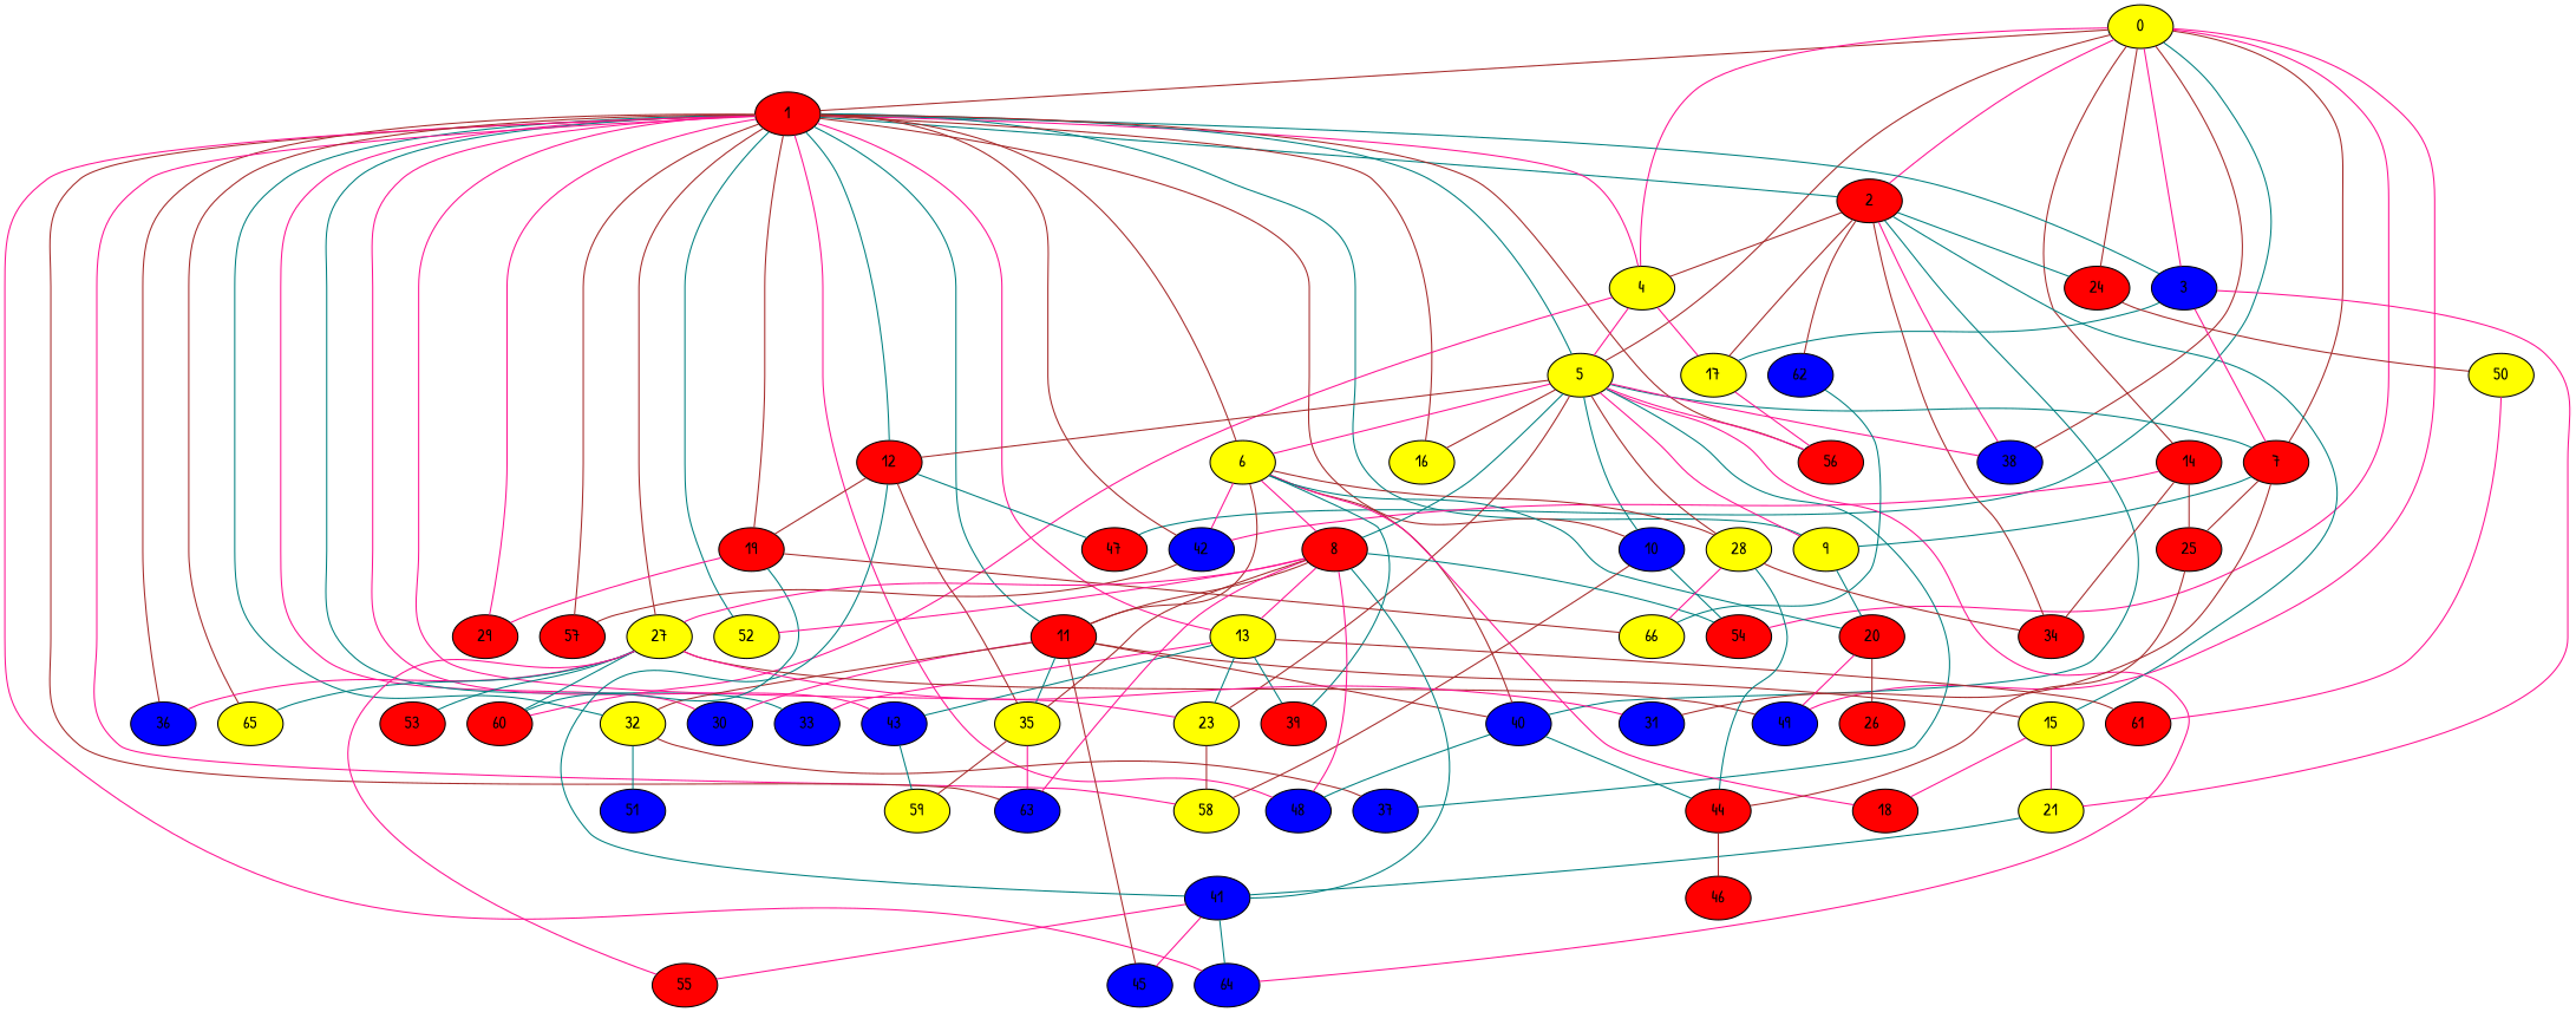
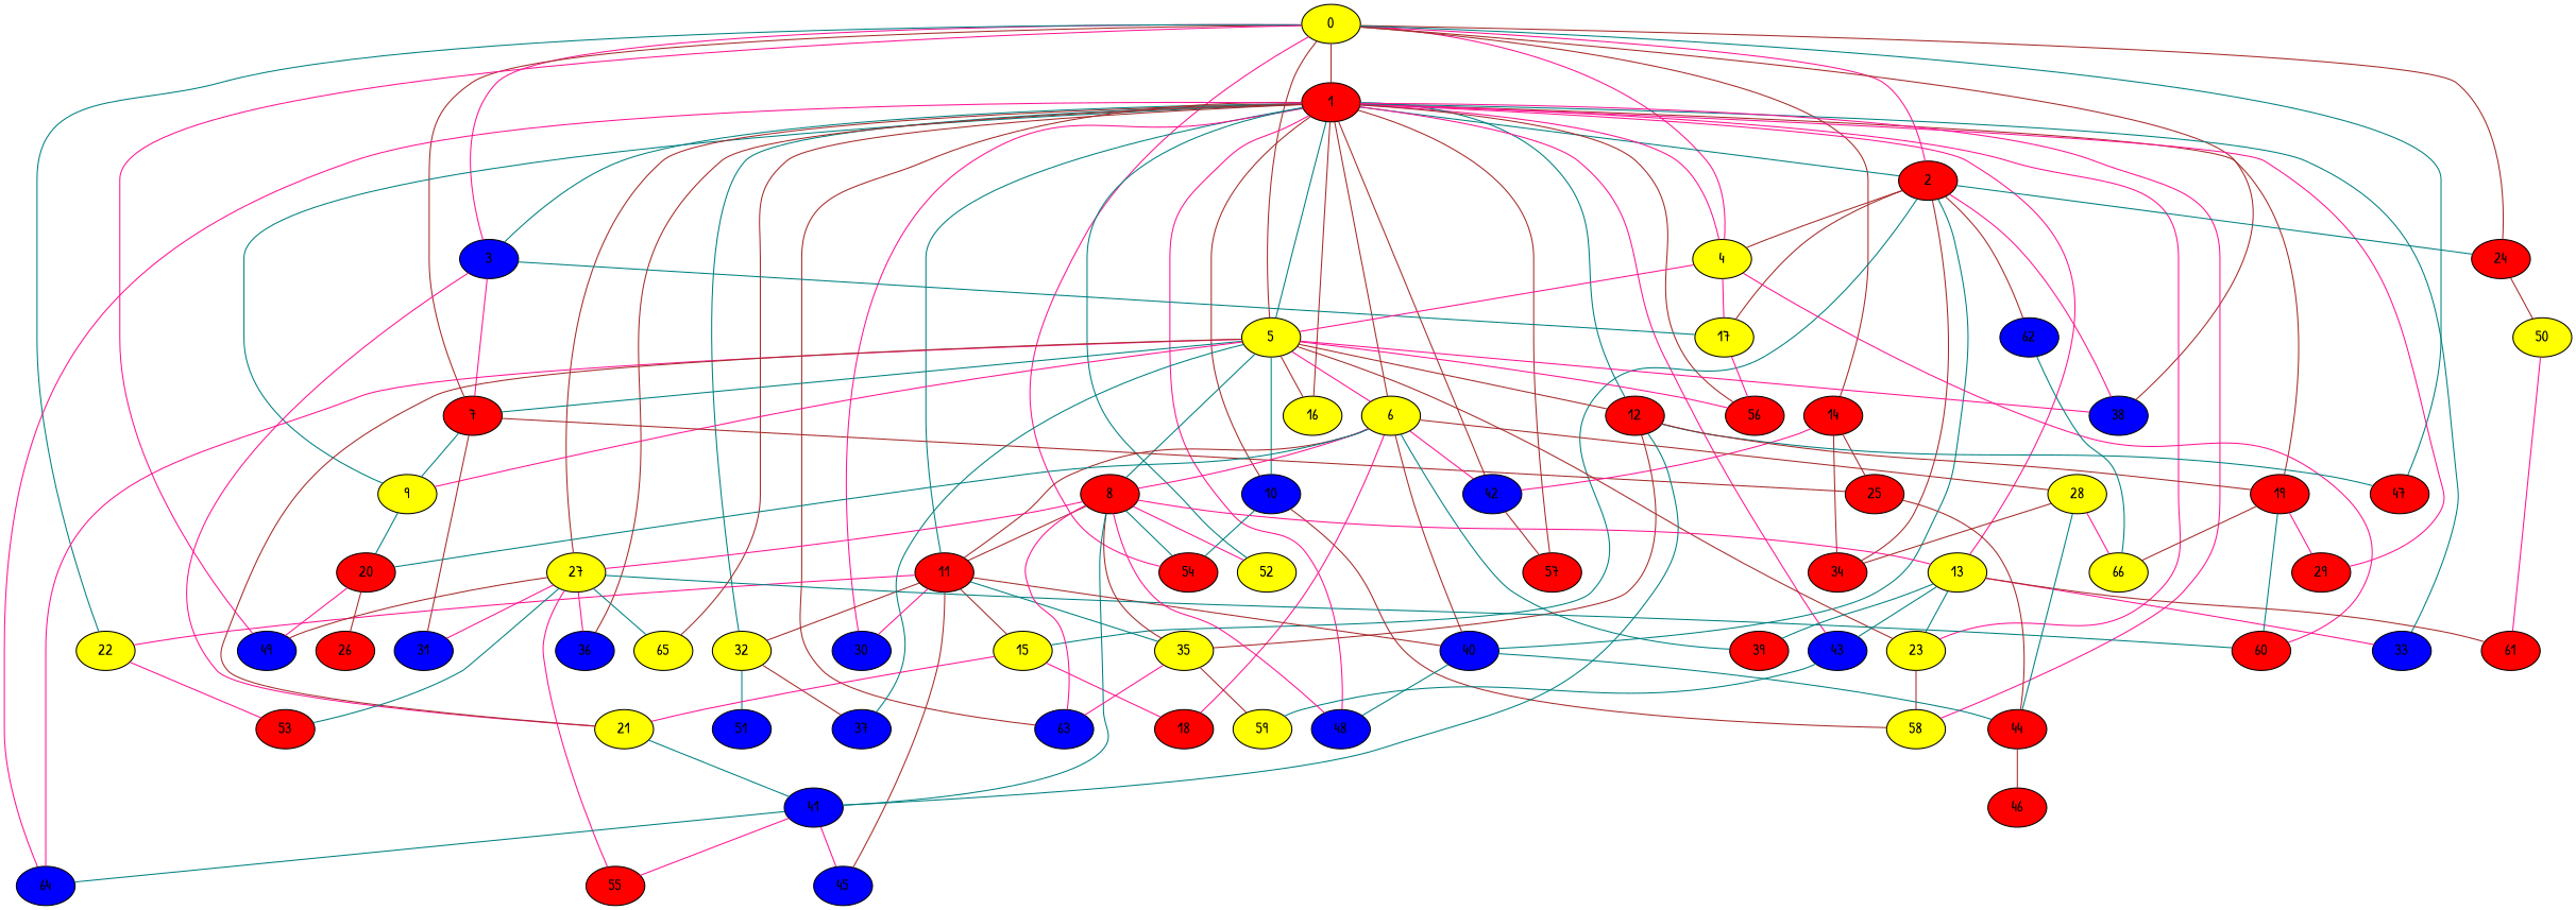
  graph {
    fontname="Patrick Hand"
    node [fillcolor=red fontname="Patrick Hand" style=filled]
    edge [color=brown fontname="Patrick Hand"]
    0 [fillcolor=yellow]
    1
    2
    3 [fillcolor=blue]
    4 [fillcolor=yellow]
    5 [fillcolor=yellow]
    7
    14
+   22 [fillcolor=yellow]
    24
    38 [fillcolor=blue]
    47
    49 [fillcolor=blue]
    54
    6 [fillcolor=yellow]
    9 [fillcolor=yellow]
    10 [fillcolor=blue]
    11
    12
    13 [fillcolor=yellow]
    16 [fillcolor=yellow]
    19
    23 [fillcolor=yellow]
    27 [fillcolor=yellow]
    29
    30 [fillcolor=blue]
    32 [fillcolor=yellow]
    33 [fillcolor=blue]
    36 [fillcolor=blue]
    42 [fillcolor=blue]
    43 [fillcolor=blue]
    48 [fillcolor=blue]
    52 [fillcolor=yellow]
    56
    57
    58 [fillcolor=yellow]
    63 [fillcolor=blue]
    64 [fillcolor=blue]
    65 [fillcolor=yellow]
    15 [fillcolor=yellow]
    17 [fillcolor=yellow]
    34
    40 [fillcolor=blue]
    62 [fillcolor=blue]
    21 [fillcolor=yellow]
    60
    8
    28 [fillcolor=yellow]
    37 [fillcolor=blue]
    25
    31 [fillcolor=blue]
    53
    50 [fillcolor=yellow]
    18
    20
    39
    35 [fillcolor=yellow]
    45 [fillcolor=blue]
    41 [fillcolor=blue]
    61
    66 [fillcolor=yellow]
    55
    51 [fillcolor=blue]
    59 [fillcolor=yellow]
    44
    26
    46
    0 -- 1
    0 -- 2 [color=deeppink]
    0 -- 3 [color=deeppink]
    0 -- 4 [color=deeppink]
    0 -- 5
    0 -- 7
    0 -- 14
+   0 -- 22 [color=teal]
    0 -- 24
    0 -- 38
    0 -- 47 [color=teal]
    0 -- 49 [color=deeppink]
    0 -- 54 [color=deeppink]
    1 -- 2 [color=teal]
    1 -- 3 [color=teal]
    1 -- 4 [color=deeppink]
    1 -- 5 [color=teal]
    1 -- 6
    1 -- 9 [color=teal]
    1 -- 10
    1 -- 11 [color=teal]
    1 -- 12 [color=teal]
    1 -- 13 [color=deeppink]
    1 -- 16
    1 -- 19
    1 -- 23 [color=deeppink]
    1 -- 27
    1 -- 29 [color=deeppink]
    1 -- 30 [color=deeppink]
    1 -- 32 [color=teal]
    1 -- 33 [color=teal]
    1 -- 36
    1 -- 42
    1 -- 43 [color=deeppink]
    1 -- 48 [color=deeppink]
    1 -- 52 [color=teal]
    1 -- 56
    1 -- 57
    1 -- 58 [color=deeppink]
    1 -- 63
    1 -- 64 [color=deeppink]
    1 -- 65
    2 -- 4
    2 -- 24 [color=teal]
    2 -- 38 [color=deeppink]
    2 -- 15 [color=teal]
    2 -- 17
    2 -- 34
    2 -- 40 [color=teal]
    2 -- 62
    3 -- 7 [color=deeppink]
    3 -- 17 [color=teal]
    3 -- 21 [color=deeppink]
    4 -- 5 [color=deeppink]
    4 -- 17 [color=deeppink]
    4 -- 60 [color=deeppink]
    5 -- 7 [color=teal]
    5 -- 38 [color=deeppink]
    5 -- 6 [color=deeppink]
    5 -- 9 [color=deeppink]
    5 -- 10 [color=teal]
    5 -- 12
    5 -- 16
    5 -- 23
    5 -- 56 [color=deeppink]
    5 -- 64 [color=deeppink]
    5 -- 8 [color=teal]
-   5 -- 28
+   5 -- 21
    5 -- 37 [color=teal]
    7 -- 9 [color=teal]
    7 -- 25
    7 -- 31
    14 -- 42 [color=deeppink]
    14 -- 34
    14 -- 25
+   22 -- 53 [color=deeppink]
    24 -- 50
    6 -- 11
    6 -- 42 [color=deeppink]
    6 -- 40
    6 -- 8 [color=deeppink]
    6 -- 28
    6 -- 18 [color=deeppink]
    6 -- 20 [color=teal]
    6 -- 39 [color=teal]
    9 -- 20 [color=teal]
    10 -- 54 [color=teal]
    10 -- 58
+   11 -- 22 [color=deeppink]
    11 -- 30 [color=deeppink]
    11 -- 32
    11 -- 15
    11 -- 40
    11 -- 35 [color=teal]
    11 -- 45
    12 -- 47 [color=teal]
    12 -- 19
    12 -- 35
    12 -- 41 [color=teal]
    13 -- 23 [color=teal]
    13 -- 33 [color=deeppink]
    13 -- 43 [color=teal]
    13 -- 39 [color=teal]
    13 -- 61
    19 -- 29 [color=deeppink]
    19 -- 60 [color=teal]
    19 -- 66
    23 -- 58
    27 -- 49
    27 -- 36 [color=deeppink]
    27 -- 65 [color=teal]
    27 -- 60 [color=teal]
    27 -- 31 [color=deeppink]
    27 -- 53 [color=teal]
    27 -- 55 [color=deeppink]
    32 -- 37
    32 -- 51 [color=teal]
    42 -- 57
    43 -- 59 [color=teal]
    15 -- 21 [color=deeppink]
    15 -- 18 [color=deeppink]
    17 -- 56 [color=deeppink]
    40 -- 48 [color=teal]
    40 -- 44 [color=teal]
    62 -- 66 [color=teal]
    21 -- 41 [color=teal]
    8 -- 54 [color=teal]
    8 -- 11
    8 -- 13 [color=deeppink]
    8 -- 27 [color=deeppink]
    8 -- 48 [color=deeppink]
    8 -- 52 [color=deeppink]
    8 -- 63 [color=deeppink]
    8 -- 35
    8 -- 41 [color=teal]
    28 -- 34
    28 -- 66 [color=deeppink]
    28 -- 44 [color=teal]
    25 -- 44
    50 -- 61 [color=deeppink]
    20 -- 49 [color=deeppink]
    20 -- 26
    35 -- 63 [color=deeppink]
    35 -- 59
    41 -- 64 [color=teal]
    41 -- 45 [color=deeppink]
    41 -- 55 [color=deeppink]
    44 -- 46
  }
